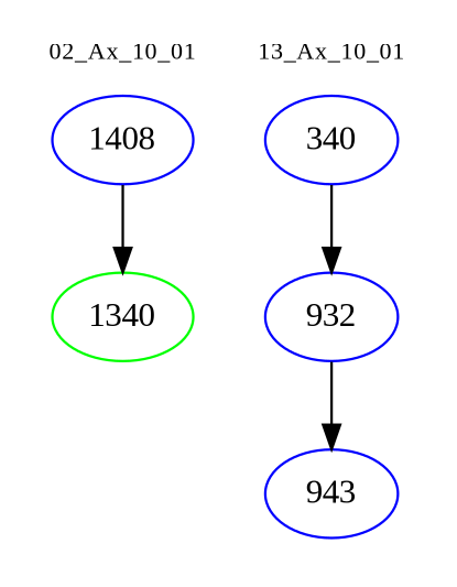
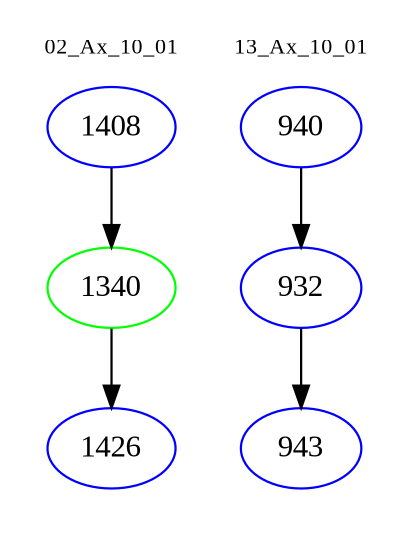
  digraph {
    fontname="Liberation Serif"
    node [color=blue fontname="Liberation Serif"]
    edge [color=black fontname="Liberation Serif"]
    n1 [label=1408]
    n2 [color=green label=1340]
-   n4 [label=340]
+   n3 [label=1426]
+   n4 [label=940]
    n5 [label=932]
    n6 [label=943]
    subgraph cluster_1 {
      color=white
      fontsize=10
      label="02_Ax_10_01"
      n1
      n2
+     n3
    }
    subgraph cluster_2 {
      color=white
      fontsize=10
      label="13_Ax_10_01"
      n4
      n5
      n6
    }
    n1 -> n2
+   n2 -> n3
    n4 -> n5
    n5 -> n6
  }
